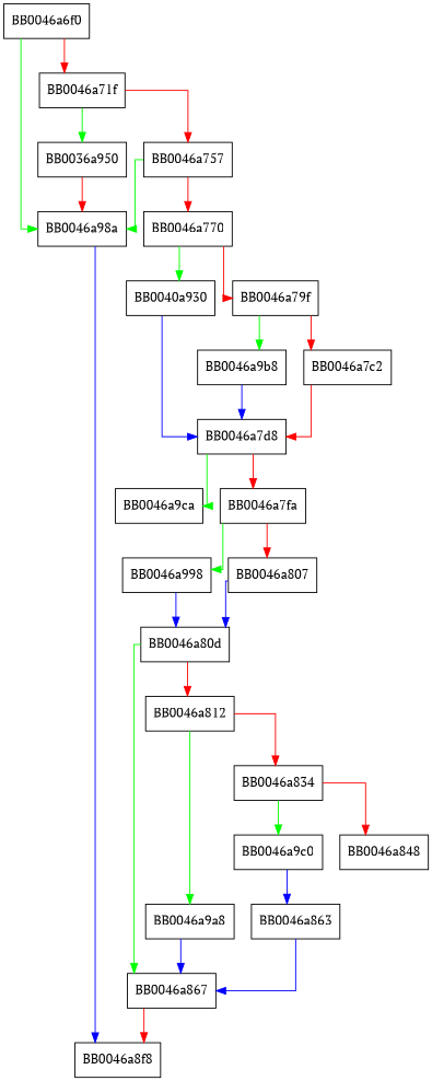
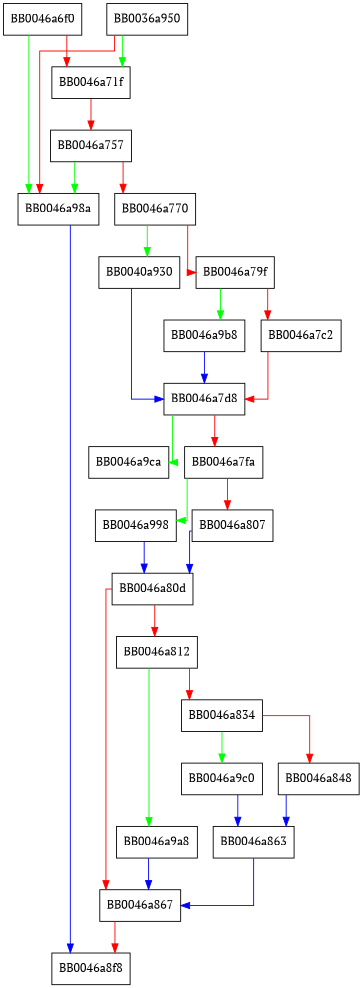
  digraph {
    fontname="PT Serif"
    splines=ortho
    node [fontname="PT Serif" shape=box]
    edge [color=red fontname="PT Serif"]
    BB0046a6f0
    BB0046a98a
    BB0046a71f
    BB0046a8f8
    n5 [label=BB0036a950]
    BB0046a757
    BB0046a770
    n8 [label=BB0040a930]
    BB0046a79f
    BB0046a7d8
    BB0046a9b8
    BB0046a7c2
    BB0046a9ca
    BB0046a7fa
    BB0046a998
    BB0046a807
    BB0046a80d
    BB0046a867
    BB0046a812
    BB0046a9a8
    BB0046a834
    BB0046a9c0
    BB0046a848
    BB0046a863
    BB0046a6f0 -> BB0046a98a [color=green]
    BB0046a6f0 -> BB0046a71f
    BB0046a98a -> BB0046a8f8 [color=blue]
-   BB0046a71f -> n5 [color=green]
+   n5 -> BB0046a71f [color=green]
    BB0046a71f -> BB0046a757
    n5 -> BB0046a98a
    BB0046a757 -> BB0046a98a [color=green]
    BB0046a757 -> BB0046a770
    BB0046a770 -> n8 [color=green]
    BB0046a770 -> BB0046a79f
    n8 -> BB0046a7d8 [color=blue]
    BB0046a79f -> BB0046a9b8 [color=green]
    BB0046a79f -> BB0046a7c2
    BB0046a7d8 -> BB0046a9ca [color=green]
    BB0046a7d8 -> BB0046a7fa
    BB0046a9b8 -> BB0046a7d8 [color=blue]
    BB0046a7c2 -> BB0046a7d8
    BB0046a7fa -> BB0046a998 [color=green]
    BB0046a7fa -> BB0046a807
    BB0046a998 -> BB0046a80d [color=blue]
    BB0046a807 -> BB0046a80d [color=blue]
-   BB0046a80d -> BB0046a867 [color=green]
+   BB0046a80d -> BB0046a867
    BB0046a80d -> BB0046a812
    BB0046a867 -> BB0046a8f8
    BB0046a812 -> BB0046a9a8 [color=green]
    BB0046a812 -> BB0046a834
    BB0046a9a8 -> BB0046a867 [color=blue]
    BB0046a834 -> BB0046a9c0 [color=green]
    BB0046a834 -> BB0046a848
    BB0046a9c0 -> BB0046a863 [color=blue]
+   BB0046a848 -> BB0046a863 [color=blue]
    BB0046a863 -> BB0046a867 [color=blue]
  }
